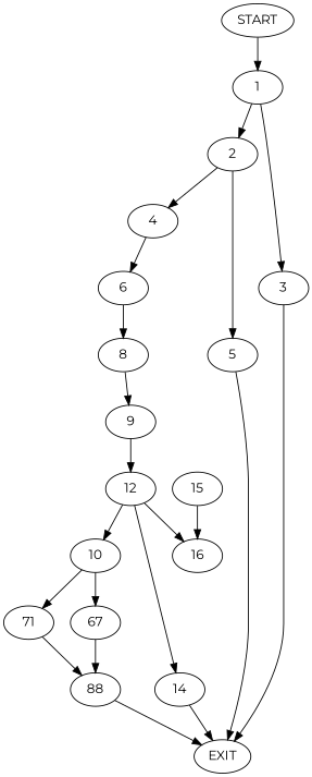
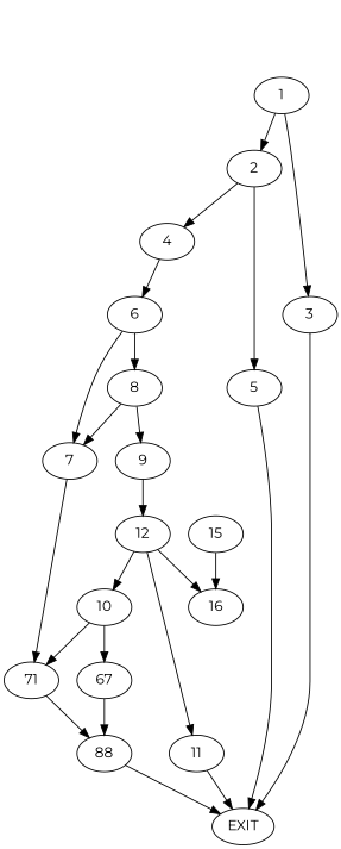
  digraph {
    fontname=Montserrat
    node [fontname=Montserrat]
    edge [fontname=Montserrat]
-   n1 [label=START]
    1
    2
    3
    n5 [label=EXIT]
    4
    5
    6
+   7
    8
    n11 [label=71]
    9
    10
    n14 [label=67]
    n15 [label=88]
    12
-   14
+   14 [label=11]
    16
    15
-   n1 -> 1
    1 -> 2
    1 -> 3
    2 -> 4
    2 -> 5
    3 -> n5
    4 -> 6
    5 -> n5
+   6 -> 7
    6 -> 8
+   7 -> n11
+   8 -> 7
    8 -> 9
    n11 -> n15
    9 -> 12
    10 -> n11
    10 -> n14
    n14 -> n15
    n15 -> n5
    12 -> 10
    12 -> 14
    12 -> 16
    14 -> n5
    15 -> 16
  }
